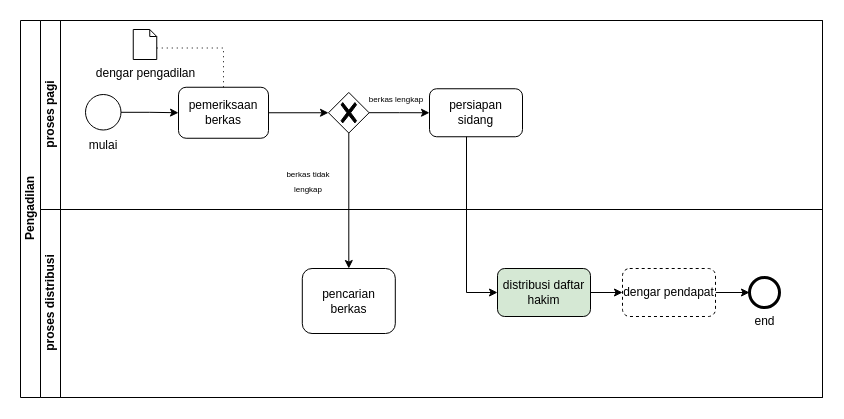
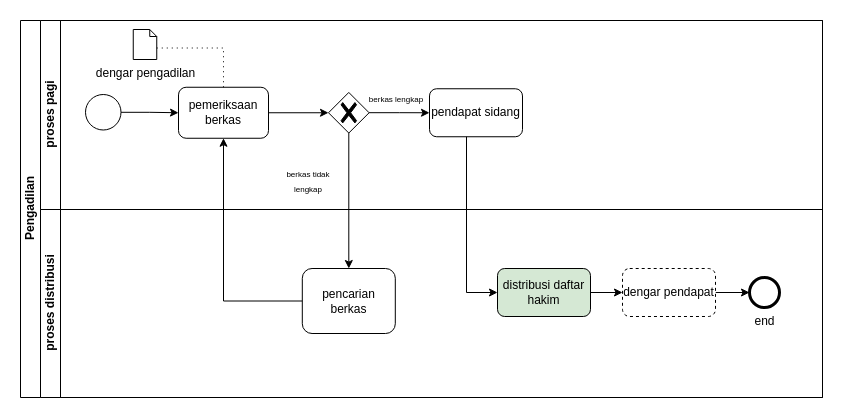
  <mxCell id="0" />
  <mxCell id="1" parent="0" />
  <mxCell id="2" value="Pengadilan" style="swimlane;html=1;childLayout=stackLayout;resizeParent=1;resizeParentMax=0;horizontal=0;startSize=20;horizontalStack=0;whiteSpace=wrap;" vertex="1" parent="1"><mxGeometry x="20" y="20" width="802" height="377" as="geometry" /></mxCell>
  <mxCell id="3" value="proses pagi" style="swimlane;html=1;startSize=20;horizontal=0;" vertex="1" parent="2"><mxGeometry x="20" width="782" height="189" as="geometry" /></mxCell>
  <mxCell id="4" style="edgeStyle=orthogonalEdgeStyle;rounded=0;orthogonalLoop=1;jettySize=auto;html=1;entryX=0;entryY=0.5;entryDx=0;entryDy=0;" edge="1" parent="3" source="5" target="7"><mxGeometry relative="1" as="geometry" /></mxCell>
  <mxCell id="5" value="" style="ellipse;whiteSpace=wrap;html=1;aspect=fixed;" vertex="1" parent="3"><mxGeometry x="45" y="74" width="35.5" height="35.5" as="geometry" /></mxCell>
- <mxCell id="6" value="mulai" style="text;strokeColor=none;align=center;fillColor=none;html=1;verticalAlign=middle;whiteSpace=wrap;rounded=0;" vertex="1" parent="3"><mxGeometry x="32.749" y="109.996" width="60" height="30" as="geometry" /></mxCell>
  <mxCell id="7" value="pemeriksaan berkas" style="rounded=1;whiteSpace=wrap;html=1;" vertex="1" parent="3"><mxGeometry x="138" y="66.75" width="90" height="51" as="geometry" /></mxCell>
  <mxCell id="8" value="dengar pengadilan" style="shape=mxgraph.bpmn.data;labelPosition=center;verticalLabelPosition=bottom;align=center;verticalAlign=top;size=7;html=1;" vertex="1" parent="3"><mxGeometry x="92.75" y="9" width="23.5" height="30" as="geometry" /></mxCell>
  <mxCell id="9" value="" style="edgeStyle=elbowEdgeStyle;fontSize=12;html=1;endFill=0;startFill=0;endSize=6;startSize=6;dashed=1;dashPattern=1 4;endArrow=none;startArrow=none;rounded=0;exitX=0;exitY=0;exitDx=23.5;exitDy=18.5;exitPerimeter=0;entryX=0.5;entryY=0;entryDx=0;entryDy=0;" edge="1" parent="3" source="8" target="7"><mxGeometry width="160" relative="1" as="geometry"><mxPoint x="155" y="29" as="sourcePoint" /><mxPoint x="491" y="18" as="targetPoint" /><Array as="points"><mxPoint x="183" y="40" /></Array></mxGeometry></mxCell>
  <mxCell id="10" style="edgeStyle=orthogonalEdgeStyle;rounded=0;orthogonalLoop=1;jettySize=auto;html=1;entryX=0;entryY=0.5;entryDx=0;entryDy=0;" edge="1" parent="3" source="11" target="13"><mxGeometry relative="1" as="geometry"><mxPoint x="365.78" y="92.25" as="targetPoint" /></mxGeometry></mxCell>
  <mxCell id="11" value="" style="points=[[0.25,0.25,0],[0.5,0,0],[0.75,0.25,0],[1,0.5,0],[0.75,0.75,0],[0.5,1,0],[0.25,0.75,0],[0,0.5,0]];shape=mxgraph.bpmn.gateway2;html=1;verticalLabelPosition=bottom;labelBackgroundColor=#ffffff;verticalAlign=top;align=center;perimeter=rhombusPerimeter;outlineConnect=0;outline=none;symbol=none;gwType=exclusive;" vertex="1" parent="3"><mxGeometry x="288" y="71.94" width="40.62" height="40.62" as="geometry" /></mxCell>
  <mxCell id="12" style="edgeStyle=orthogonalEdgeStyle;rounded=0;orthogonalLoop=1;jettySize=auto;html=1;entryX=0;entryY=0.5;entryDx=0;entryDy=0;entryPerimeter=0;" edge="1" parent="3" source="7" target="11"><mxGeometry relative="1" as="geometry" /></mxCell>
- <mxCell id="13" value="persiapan sidang" style="rounded=1;whiteSpace=wrap;html=1;" vertex="1" parent="3"><mxGeometry x="389" y="68.25" width="93" height="48" as="geometry" /></mxCell>
+ <mxCell id="13" value="pendapat sidang" style="rounded=1;whiteSpace=wrap;html=1;" vertex="1" parent="3"><mxGeometry x="389" y="68.25" width="93" height="48" as="geometry" /></mxCell>
  <mxCell id="14" value="&lt;font style=&quot;font-size: 8px;&quot;&gt;berkas lengkap&lt;/font&gt;" style="text;strokeColor=none;align=center;fillColor=none;html=1;verticalAlign=middle;whiteSpace=wrap;rounded=0;" vertex="1" parent="3"><mxGeometry x="325.997" y="62.996" width="60" height="30" as="geometry" /></mxCell>
  <mxCell id="15" value="&lt;font style=&quot;font-size: 8px;&quot;&gt;berkas tidak lengkap&lt;/font&gt;" style="text;strokeColor=none;align=center;fillColor=none;html=1;verticalAlign=middle;whiteSpace=wrap;rounded=0;" vertex="1" parent="3"><mxGeometry x="237.997" y="144.996" width="60" height="30" as="geometry" /></mxCell>
  <mxCell id="16" value="proses distribusi" style="swimlane;html=1;startSize=20;horizontal=0;" vertex="1" parent="2"><mxGeometry x="20" y="189" width="782" height="188" as="geometry" /></mxCell>
  <mxCell id="17" value="pencarian berkas" style="rounded=1;whiteSpace=wrap;html=1;" vertex="1" parent="16"><mxGeometry x="261.81" y="59" width="93" height="65" as="geometry" /></mxCell>
  <mxCell id="18" style="edgeStyle=orthogonalEdgeStyle;rounded=0;orthogonalLoop=1;jettySize=auto;html=1;entryX=0;entryY=0.5;entryDx=0;entryDy=0;" edge="1" parent="16" source="19" target="21"><mxGeometry relative="1" as="geometry" /></mxCell>
  <mxCell id="19" value="distribusi daftar hakim" style="rounded=1;whiteSpace=wrap;html=1;fillColor=#d5e8d4;" vertex="1" parent="16"><mxGeometry x="457" y="59" width="93" height="48" as="geometry" /></mxCell>
  <mxCell id="20" style="edgeStyle=orthogonalEdgeStyle;rounded=0;orthogonalLoop=1;jettySize=auto;html=1;" edge="1" parent="16" source="21" target="22"><mxGeometry relative="1" as="geometry" /></mxCell>
  <mxCell id="21" value="dengar pendapat" style="rounded=1;whiteSpace=wrap;html=1;dashed=1;" vertex="1" parent="16"><mxGeometry x="582" y="59" width="93" height="48" as="geometry" /></mxCell>
  <mxCell id="22" value="end" style="points=[[0.145,0.145,0],[0.5,0,0],[0.855,0.145,0],[1,0.5,0],[0.855,0.855,0],[0.5,1,0],[0.145,0.855,0],[0,0.5,0]];shape=mxgraph.bpmn.event;html=1;verticalLabelPosition=bottom;labelBackgroundColor=#ffffff;verticalAlign=top;align=center;perimeter=ellipsePerimeter;outlineConnect=0;aspect=fixed;outline=end;symbol=terminate2;" vertex="1" parent="16"><mxGeometry x="709" y="68" width="30" height="30" as="geometry" /></mxCell>
  <mxCell id="23" style="edgeStyle=orthogonalEdgeStyle;rounded=0;orthogonalLoop=1;jettySize=auto;html=1;exitX=0.5;exitY=1;exitDx=0;exitDy=0;exitPerimeter=0;entryX=0.5;entryY=0;entryDx=0;entryDy=0;" edge="1" parent="2" source="11" target="17"><mxGeometry relative="1" as="geometry" /></mxCell>
+ <mxCell id="24" style="edgeStyle=orthogonalEdgeStyle;rounded=0;orthogonalLoop=1;jettySize=auto;html=1;entryX=0.5;entryY=1;entryDx=0;entryDy=0;" edge="1" parent="2" source="17" target="7"><mxGeometry relative="1" as="geometry" /></mxCell>
  <mxCell id="25" style="edgeStyle=orthogonalEdgeStyle;rounded=0;orthogonalLoop=1;jettySize=auto;html=1;" edge="1" parent="2" source="13" target="19"><mxGeometry relative="1" as="geometry"><Array as="points"><mxPoint x="446" y="272" /></Array></mxGeometry></mxCell>
